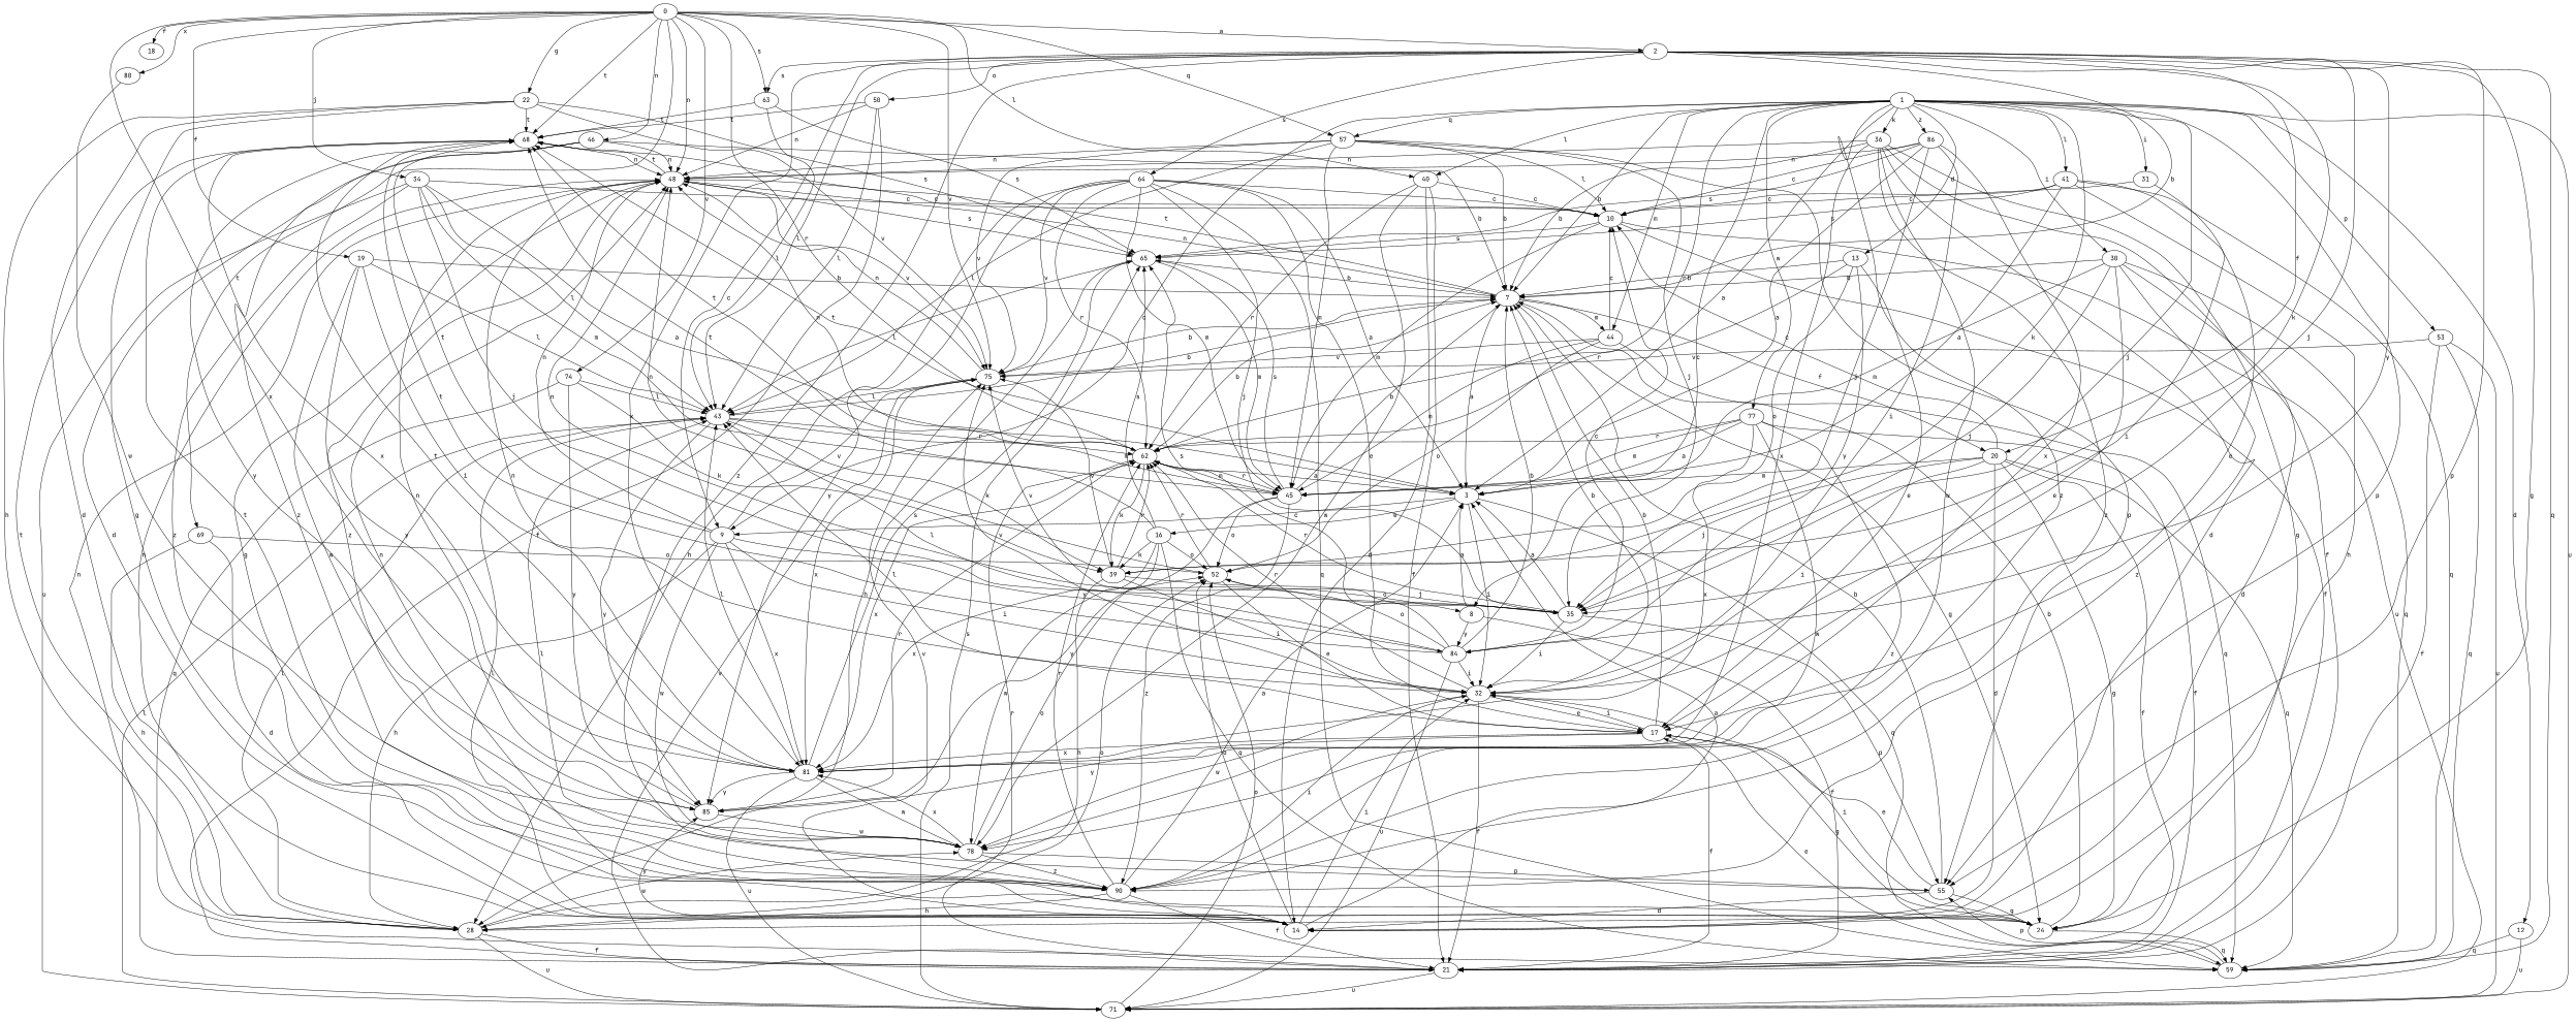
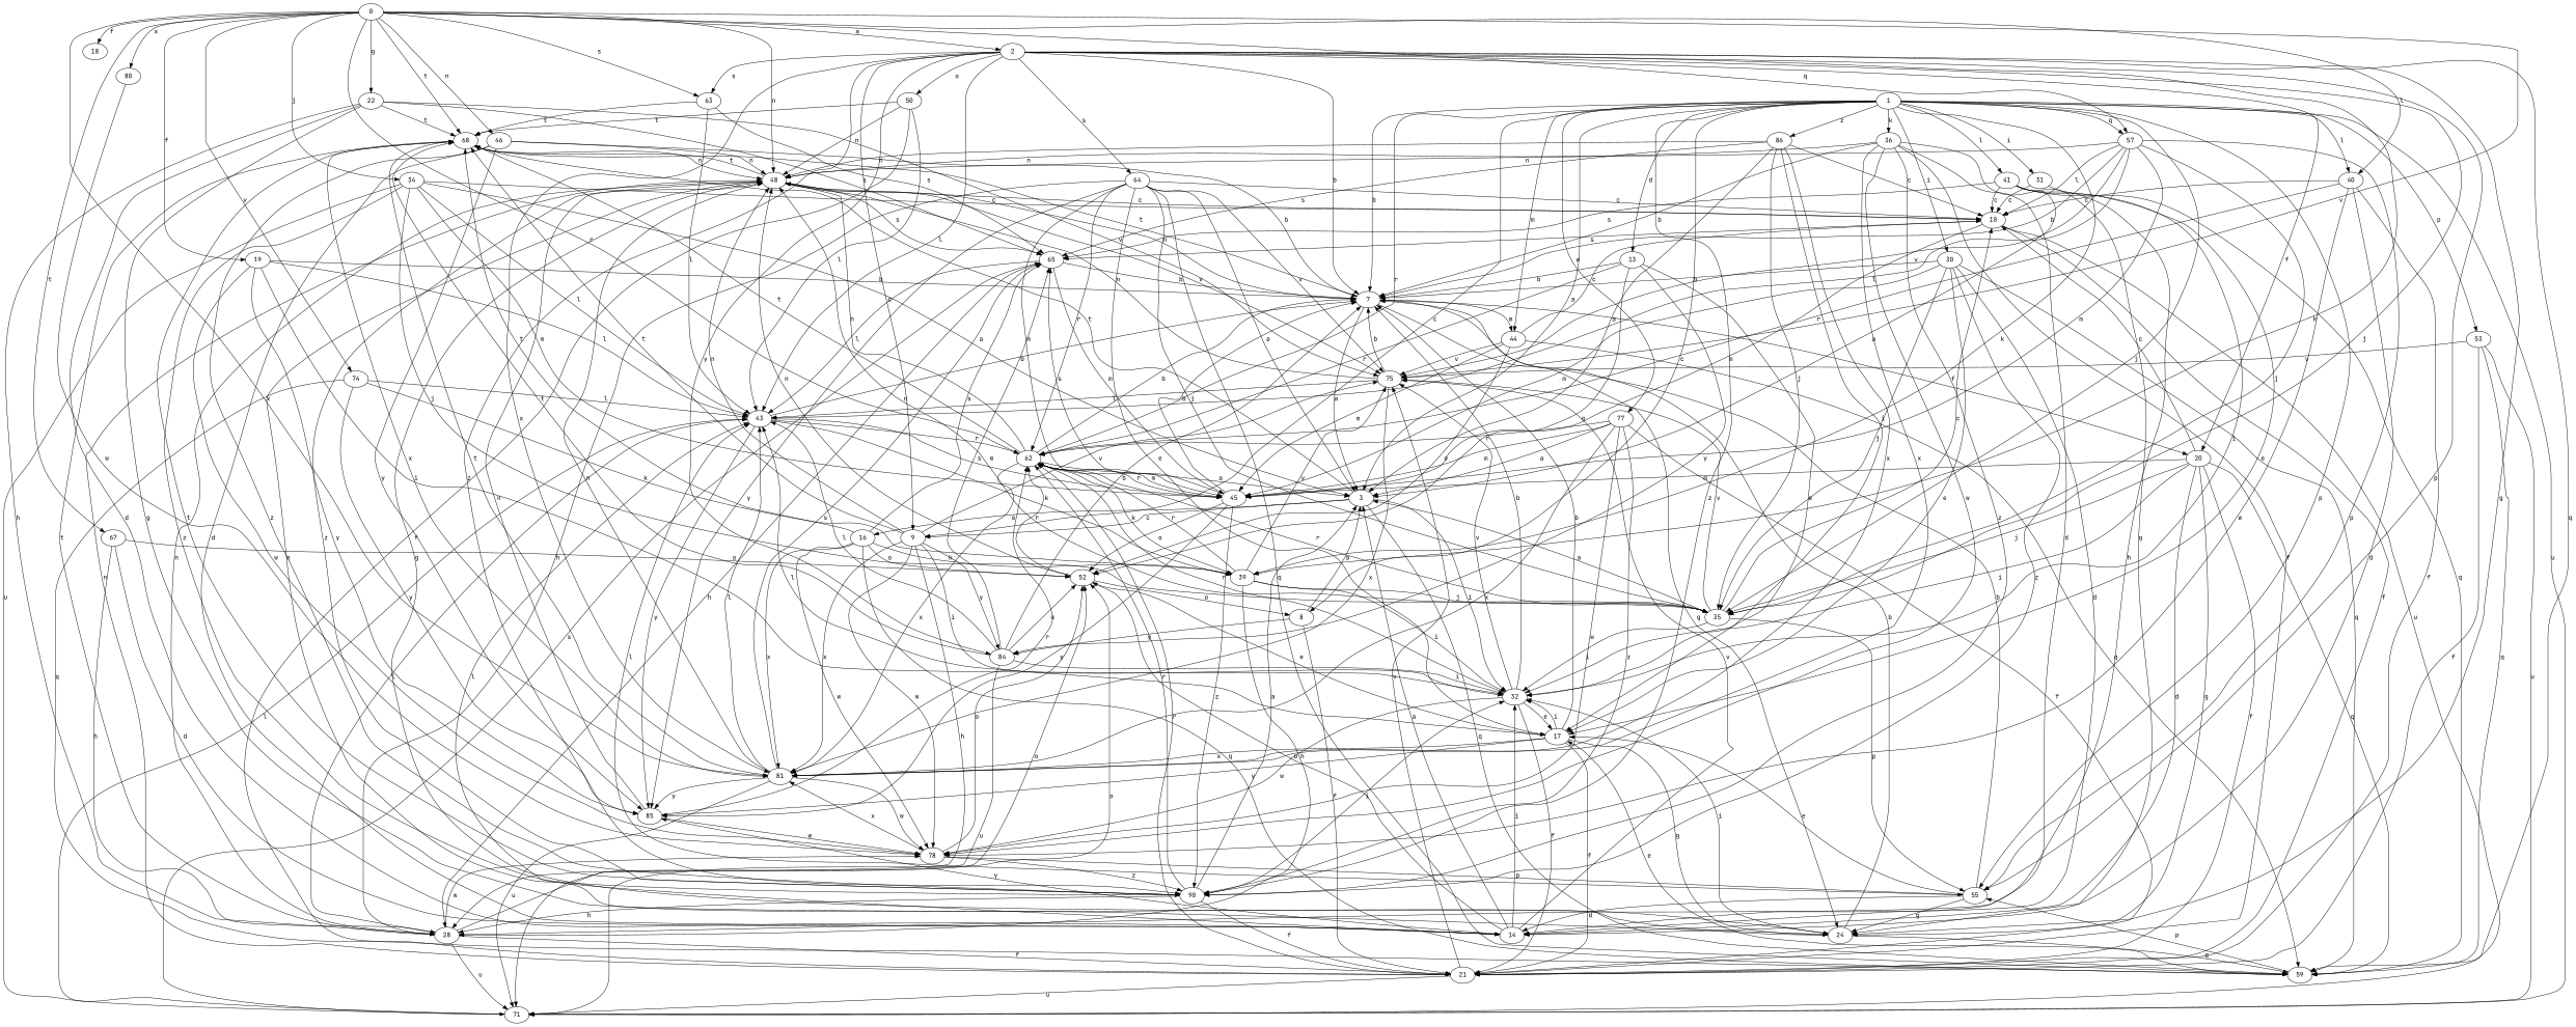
  strict digraph {
    fontname="JetBrains Mono"
    node [fontname="JetBrains Mono"]
    edge [fontname="JetBrains Mono"]
    0
    2
    18
    19
    22
    34
    40
    46
    48
    57
    62
    63
-   67 [label=69]
+   67
    68
    74
    75
    80
    81
    7
    9
    35
    39
    55
    90
    20
    24
    43
    50
    59
    64
    84
    32
    78
    85
    28
    65
    14
    30
    45
    17
    3
    71
    10
    21
    52
    1
    8
-   12
    13
    31
    36
    41
    44
    53
    77
    86
    16
    0 -> 2 [label=a]
    0 -> 18 [label=f]
    0 -> 19 [label=f]
    0 -> 22 [label=g]
    0 -> 34 [label=j]
    0 -> 40 [label=l]
    0 -> 46 [label=n]
    0 -> 48 [label=n]
    0 -> 57 [label=q]
    0 -> 62 [label=r]
    0 -> 63 [label=s]
    0 -> 67 [label=t]
    0 -> 68 [label=t]
    0 -> 74 [label=v]
    0 -> 75 [label=v]
    0 -> 80 [label=x]
    0 -> 81 [label=x]
    2 -> 63 [label=s]
    2 -> 81 [label=x]
    2 -> 7 [label=b]
    2 -> 9 [label=c]
    2 -> 35 [label=j]
    2 -> 39 [label=k]
    2 -> 55 [label=p]
    2 -> 90 [label=z]
    2 -> 20 [label=f]
    2 -> 24 [label=g]
    2 -> 43 [label=l]
    2 -> 50 [label=o]
    2 -> 59 [label=q]
    2 -> 64 [label=s]
    2 -> 84 [label=y]
    19 -> 7 [label=b]
    19 -> 43 [label=l]
    19 -> 32 [label=i]
    19 -> 78 [label=w]
    19 -> 85 [label=y]
    22 -> 68 [label=t]
    22 -> 75 [label=v]
    22 -> 24 [label=g]
    22 -> 28 [label=h]
    22 -> 65 [label=s]
    22 -> 14 [label=d]
    34 -> 35 [label=j]
    34 -> 90 [label=z]
    34 -> 43 [label=l]
    34 -> 45 [label=m]
    34 -> 3 [label=a]
    34 -> 71 [label=u]
    34 -> 10 [label=c]
    40 -> 62 [label=r]
    40 -> 78 [label=w]
    40 -> 14 [label=d]
    40 -> 10 [label=c]
    40 -> 21 [label=f]
    46 -> 48 [label=n]
    46 -> 7 [label=b]
    46 -> 90 [label=z]
    46 -> 85 [label=y]
    46 -> 14 [label=d]
    48 -> 68 [label=t]
    48 -> 75 [label=v]
    48 -> 90 [label=z]
    48 -> 24 [label=g]
    48 -> 65 [label=s]
    48 -> 10 [label=c]
    57 -> 48 [label=n]
    57 -> 75 [label=v]
    57 -> 7 [label=b]
    57 -> 35 [label=j]
    57 -> 55 [label=p]
    57 -> 43 [label=l]
    57 -> 45 [label=m]
    57 -> 10 [label=l]
    62 -> 48 [label=n]
    62 -> 68 [label=t]
    62 -> 81 [label=x]
    62 -> 7 [label=b]
    62 -> 39 [label=k]
    62 -> 45 [label=m]
    62 -> 3 [label=a]
    63 -> 68 [label=t]
    63 -> 43 [label=l]
    63 -> 65 [label=s]
    67 -> 28 [label=h]
    67 -> 14 [label=d]
    67 -> 52 [label=o]
    68 -> 48 [label=n]
    68 -> 81 [label=x]
    74 -> 39 [label=k]
    74 -> 43 [label=l]
    74 -> 59 [label=q]
    74 -> 85 [label=y]
    75 -> 48 [label=n]
    75 -> 81 [label=x]
    75 -> 7 [label=b]
    75 -> 43 [label=l]
    80 -> 78 [label=w]
    81 -> 48 [label=n]
    81 -> 68 [label=t]
    81 -> 43 [label=l]
    81 -> 78 [label=w]
    81 -> 85 [label=y]
    81 -> 65 [label=s]
    81 -> 71 [label=u]
    7 -> 48 [label=n]
    7 -> 68 [label=t]
    7 -> 20 [label=f]
    7 -> 24 [label=g]
    7 -> 3 [label=a]
    7 -> 44 [label=m]
    9 -> 48 [label=n]
    9 -> 68 [label=t]
    9 -> 75 [label=v]
    9 -> 81 [label=x]
    9 -> 84 [label=y]
    9 -> 32 [label=i]
    9 -> 78 [label=w]
    9 -> 28 [label=h]
    35 -> 48 [label=n]
    35 -> 62 [label=r]
    35 -> 75 [label=v]
    35 -> 55 [label=p]
    35 -> 32 [label=i]
    35 -> 3 [label=a]
    39 -> 62 [label=r]
    39 -> 75 [label=v]
    39 -> 35 [label=j]
    39 -> 32 [label=i]
    39 -> 28 [label=h]
    55 -> 7 [label=b]
    55 -> 24 [label=g]
    55 -> 43 [label=l]
    55 -> 14 [label=d]
    55 -> 17 [label=e]
    90 -> 62 [label=r]
    90 -> 68 [label=t]
    90 -> 32 [label=i]
    90 -> 28 [label=h]
    90 -> 3 [label=a]
    90 -> 21 [label=f]
    20 -> 35 [label=j]
    20 -> 24 [label=g]
    20 -> 59 [label=q]
    20 -> 32 [label=i]
    20 -> 14 [label=d]
    20 -> 45 [label=m]
    20 -> 10 [label=c]
    20 -> 21 [label=f]
    24 -> 48 [label=n]
    24 -> 7 [label=b]
    24 -> 59 [label=q]
    24 -> 32 [label=i]
    43 -> 62 [label=r]
    43 -> 7 [label=b]
    43 -> 39 [label=k]
    43 -> 85 [label=y]
    43 -> 45 [label=m]
    50 -> 48 [label=n]
    50 -> 68 [label=t]
    50 -> 43 [label=l]
    50 -> 21 [label=f]
    59 -> 55 [label=p]
    59 -> 17 [label=e]
    64 -> 62 [label=r]
    64 -> 75 [label=v]
    64 -> 35 [label=j]
    64 -> 59 [label=q]
    64 -> 85 [label=y]
    64 -> 28 [label=h]
    64 -> 45 [label=m]
    64 -> 17 [label=e]
    64 -> 3 [label=a]
    64 -> 10 [label=c]
    84 -> 68 [label=t]
    84 -> 7 [label=b]
    84 -> 43 [label=l]
    84 -> 32 [label=i]
    84 -> 65 [label=s]
    84 -> 71 [label=u]
-   84 -> 10 [label=c]
+   35 -> 10 [label=c]
    84 -> 52 [label=o]
    32 -> 62 [label=r]
    32 -> 75 [label=v]
    32 -> 7 [label=b]
    32 -> 78 [label=w]
    32 -> 17 [label=e]
    32 -> 21 [label=f]
    78 -> 81 [label=x]
    78 -> 55 [label=p]
    78 -> 90 [label=z]
    78 -> 52 [label=o]
    85 -> 48 [label=n]
    85 -> 62 [label=r]
    85 -> 78 [label=w]
    28 -> 48 [label=n]
    28 -> 68 [label=t]
    28 -> 43 [label=l]
    28 -> 78 [label=w]
    28 -> 71 [label=u]
    28 -> 21 [label=f]
    28 -> 52 [label=o]
    65 -> 7 [label=b]
    65 -> 43 [label=l]
    65 -> 28 [label=h]
    65 -> 45 [label=m]
    14 -> 75 [label=v]
    14 -> 43 [label=l]
    14 -> 32 [label=i]
    14 -> 85 [label=y]
    14 -> 3 [label=a]
    14 -> 52 [label=o]
    30 -> 7 [label=b]
    30 -> 35 [label=j]
    30 -> 90 [label=z]
    30 -> 59 [label=q]
    30 -> 14 [label=d]
    30 -> 45 [label=m]
    30 -> 17 [label=e]
    45 -> 62 [label=r]
    45 -> 7 [label=b]
    45 -> 90 [label=z]
    45 -> 85 [label=y]
    45 -> 65 [label=s]
    45 -> 52 [label=o]
    17 -> 81 [label=x]
    17 -> 7 [label=b]
    17 -> 24 [label=g]
    17 -> 43 [label=l]
    17 -> 32 [label=i]
    17 -> 85 [label=y]
    17 -> 21 [label=f]
    3 -> 68 [label=t]
    3 -> 9 [label=c]
    3 -> 59 [label=q]
    3 -> 32 [label=i]
    3 -> 16 [label=e]
    71 -> 43 [label=l]
    71 -> 65 [label=s]
    71 -> 52 [label=o]
    10 -> 65 [label=s]
    10 -> 45 [label=m]
    10 -> 71 [label=u]
    10 -> 21 [label=f]
    21 -> 48 [label=n]
    21 -> 62 [label=r]
    21 -> 75 [label=v]
    21 -> 71 [label=u]
    52 -> 48 [label=n]
    52 -> 62 [label=r]
    52 -> 17 [label=e]
    52 -> 8 [label=o]
    1 -> 40 [label=l]
    1 -> 57 [label=q]
    1 -> 62 [label=r]
    1 -> 7 [label=b]
    1 -> 9 [label=c]
    1 -> 35 [label=j]
    1 -> 39 [label=k]
    1 -> 55 [label=p]
    1 -> 90 [label=z]
    1 -> 30 [label=i]
    1 -> 3 [label=a]
    1 -> 71 [label=u]
    1 -> 8 [label=c]
-   1 -> 12 [label=d]
    1 -> 13 [label=d]
    1 -> 31 [label=i]
    1 -> 36 [label=k]
    1 -> 41 [label=l]
    1 -> 44 [label=m]
    1 -> 53 [label=p]
    1 -> 77 [label=w]
    1 -> 86 [label=z]
    8 -> 84 [label=y]
    8 -> 3 [label=a]
    8 -> 21 [label=f]
-   12 -> 59 [label=q]
-   12 -> 71 [label=u]
    13 -> 62 [label=r]
    13 -> 7 [label=b]
    13 -> 84 [label=y]
    13 -> 17 [label=e]
    13 -> 52 [label=o]
    31 -> 32 [label=i]
    31 -> 10 [label=c]
    36 -> 48 [label=n]
    36 -> 81 [label=x]
    36 -> 7 [label=b]
    36 -> 90 [label=z]
    36 -> 24 [label=g]
    36 -> 78 [label=w]
    36 -> 14 [label=d]
    36 -> 21 [label=f]
    41 -> 59 [label=q]
    41 -> 28 [label=h]
    41 -> 65 [label=s]
    41 -> 17 [label=e]
    41 -> 3 [label=a]
    41 -> 10 [label=c]
    44 -> 75 [label=v]
    44 -> 59 [label=q]
    44 -> 45 [label=m]
    44 -> 10 [label=c]
    44 -> 52 [label=o]
    53 -> 75 [label=v]
    53 -> 59 [label=q]
    53 -> 71 [label=u]
    53 -> 21 [label=f]
    77 -> 62 [label=r]
    77 -> 81 [label=x]
    77 -> 90 [label=z]
    77 -> 78 [label=w]
    77 -> 45 [label=m]
    77 -> 3 [label=a]
    77 -> 21 [label=f]
    86 -> 48 [label=n]
    86 -> 81 [label=x]
    86 -> 35 [label=j]
    86 -> 32 [label=i]
    86 -> 65 [label=s]
    86 -> 3 [label=a]
    86 -> 10 [label=c]
    16 -> 68 [label=t]
    16 -> 81 [label=x]
    16 -> 39 [label=k]
    16 -> 59 [label=q]
    16 -> 78 [label=w]
    16 -> 65 [label=s]
    16 -> 52 [label=o]
  }
